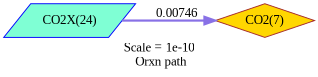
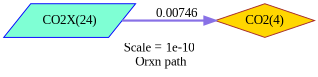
  digraph {
    fontname="Liberation Serif"
    label="Scale = 1e-10\l Orxn path"
    rankdir=LR
    node [fontname="Liberation Serif" style=filled]
    n1 [label="CO2X(24)" fillcolor=aquamarine color=blue shape=parallelogram]
-   n2 [label="CO2(7)" fillcolor=gold color=brown shape=diamond]
+   n2 [label="CO2(4)" fillcolor=gold color=brown shape=diamond]
    n1 -> n2 [arrowsize=1.15 color="0.7, 0.507, 0.9" fontname="Liberation Serif" label=" 0.00746" style="setlinewidth(2.3)"]
  }
